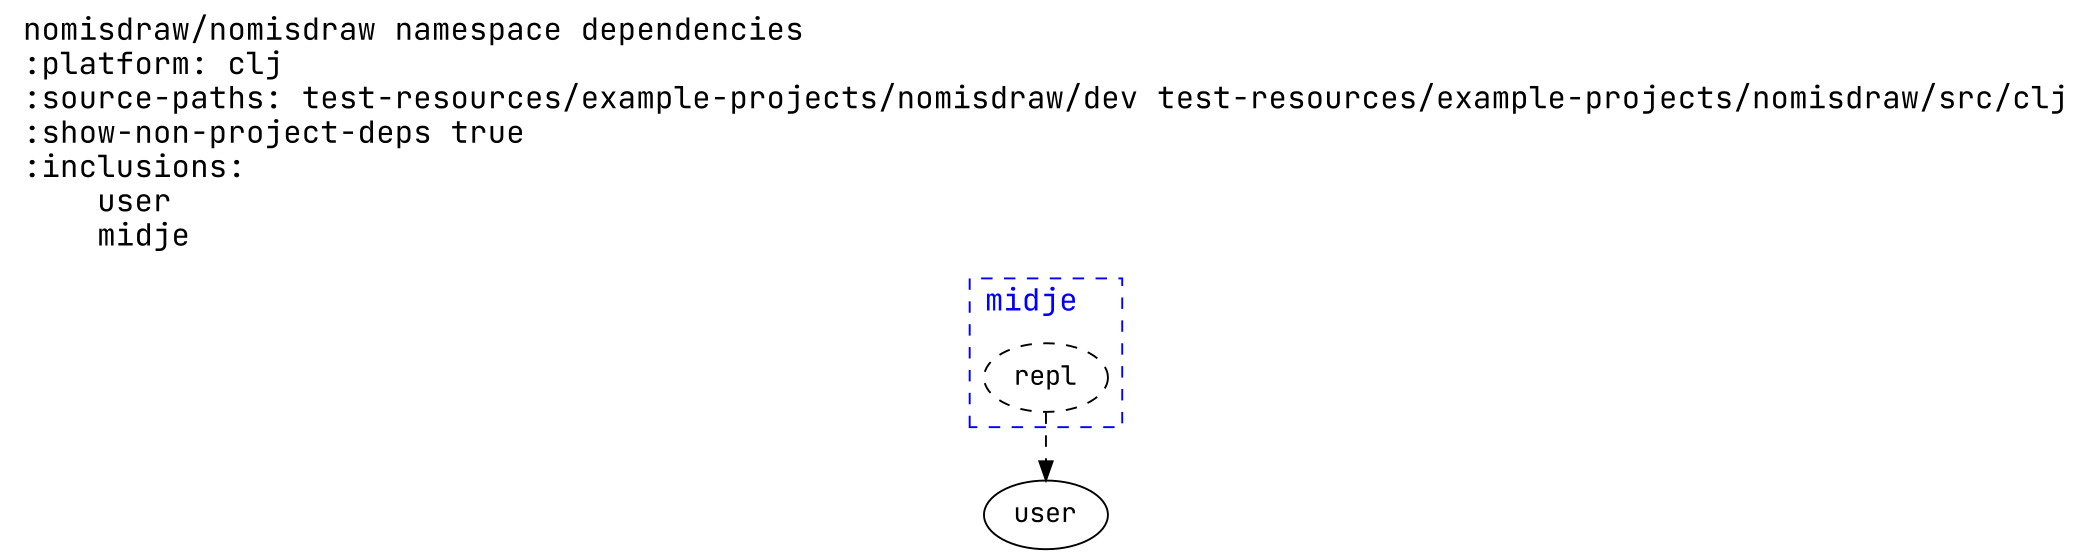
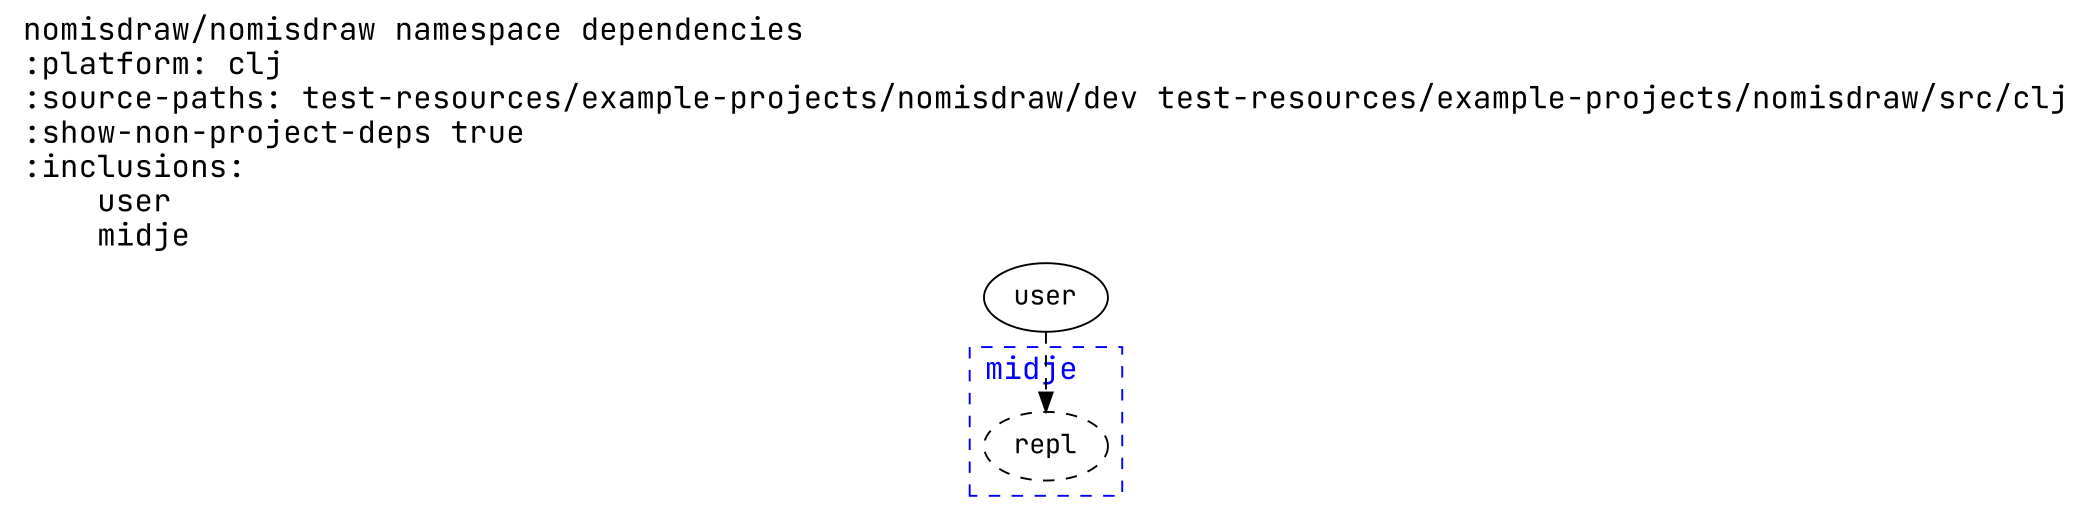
  digraph {
    fontsize=16.0
    label="nomisdraw/nomisdraw namespace dependencies\l:platform: clj\l:source-paths: test-resources/example-projects/nomisdraw/dev test-resources/example-projects/nomisdraw/src/clj\l:show-non-project-deps true\l:inclusions:\l    user\l    midje\l"
    labeljust=left
    labelloc=top
    rankdir=TP
    fontname="JetBrains Mono"
    node [color=black fontcolor=black fontname="JetBrains Mono"]
    n1 [label=repl style=dashed]
    n2 [label=user style=solid]
    subgraph cluster_1 {
      color=blue
      fontcolor=blue
      label=midje
      style=dashed
      n1
    }
-   n1 -> n2 [fontname="JetBrains Mono" style=dashed]
+   n2 -> n1 [fontname="JetBrains Mono" style=dashed]
  }
